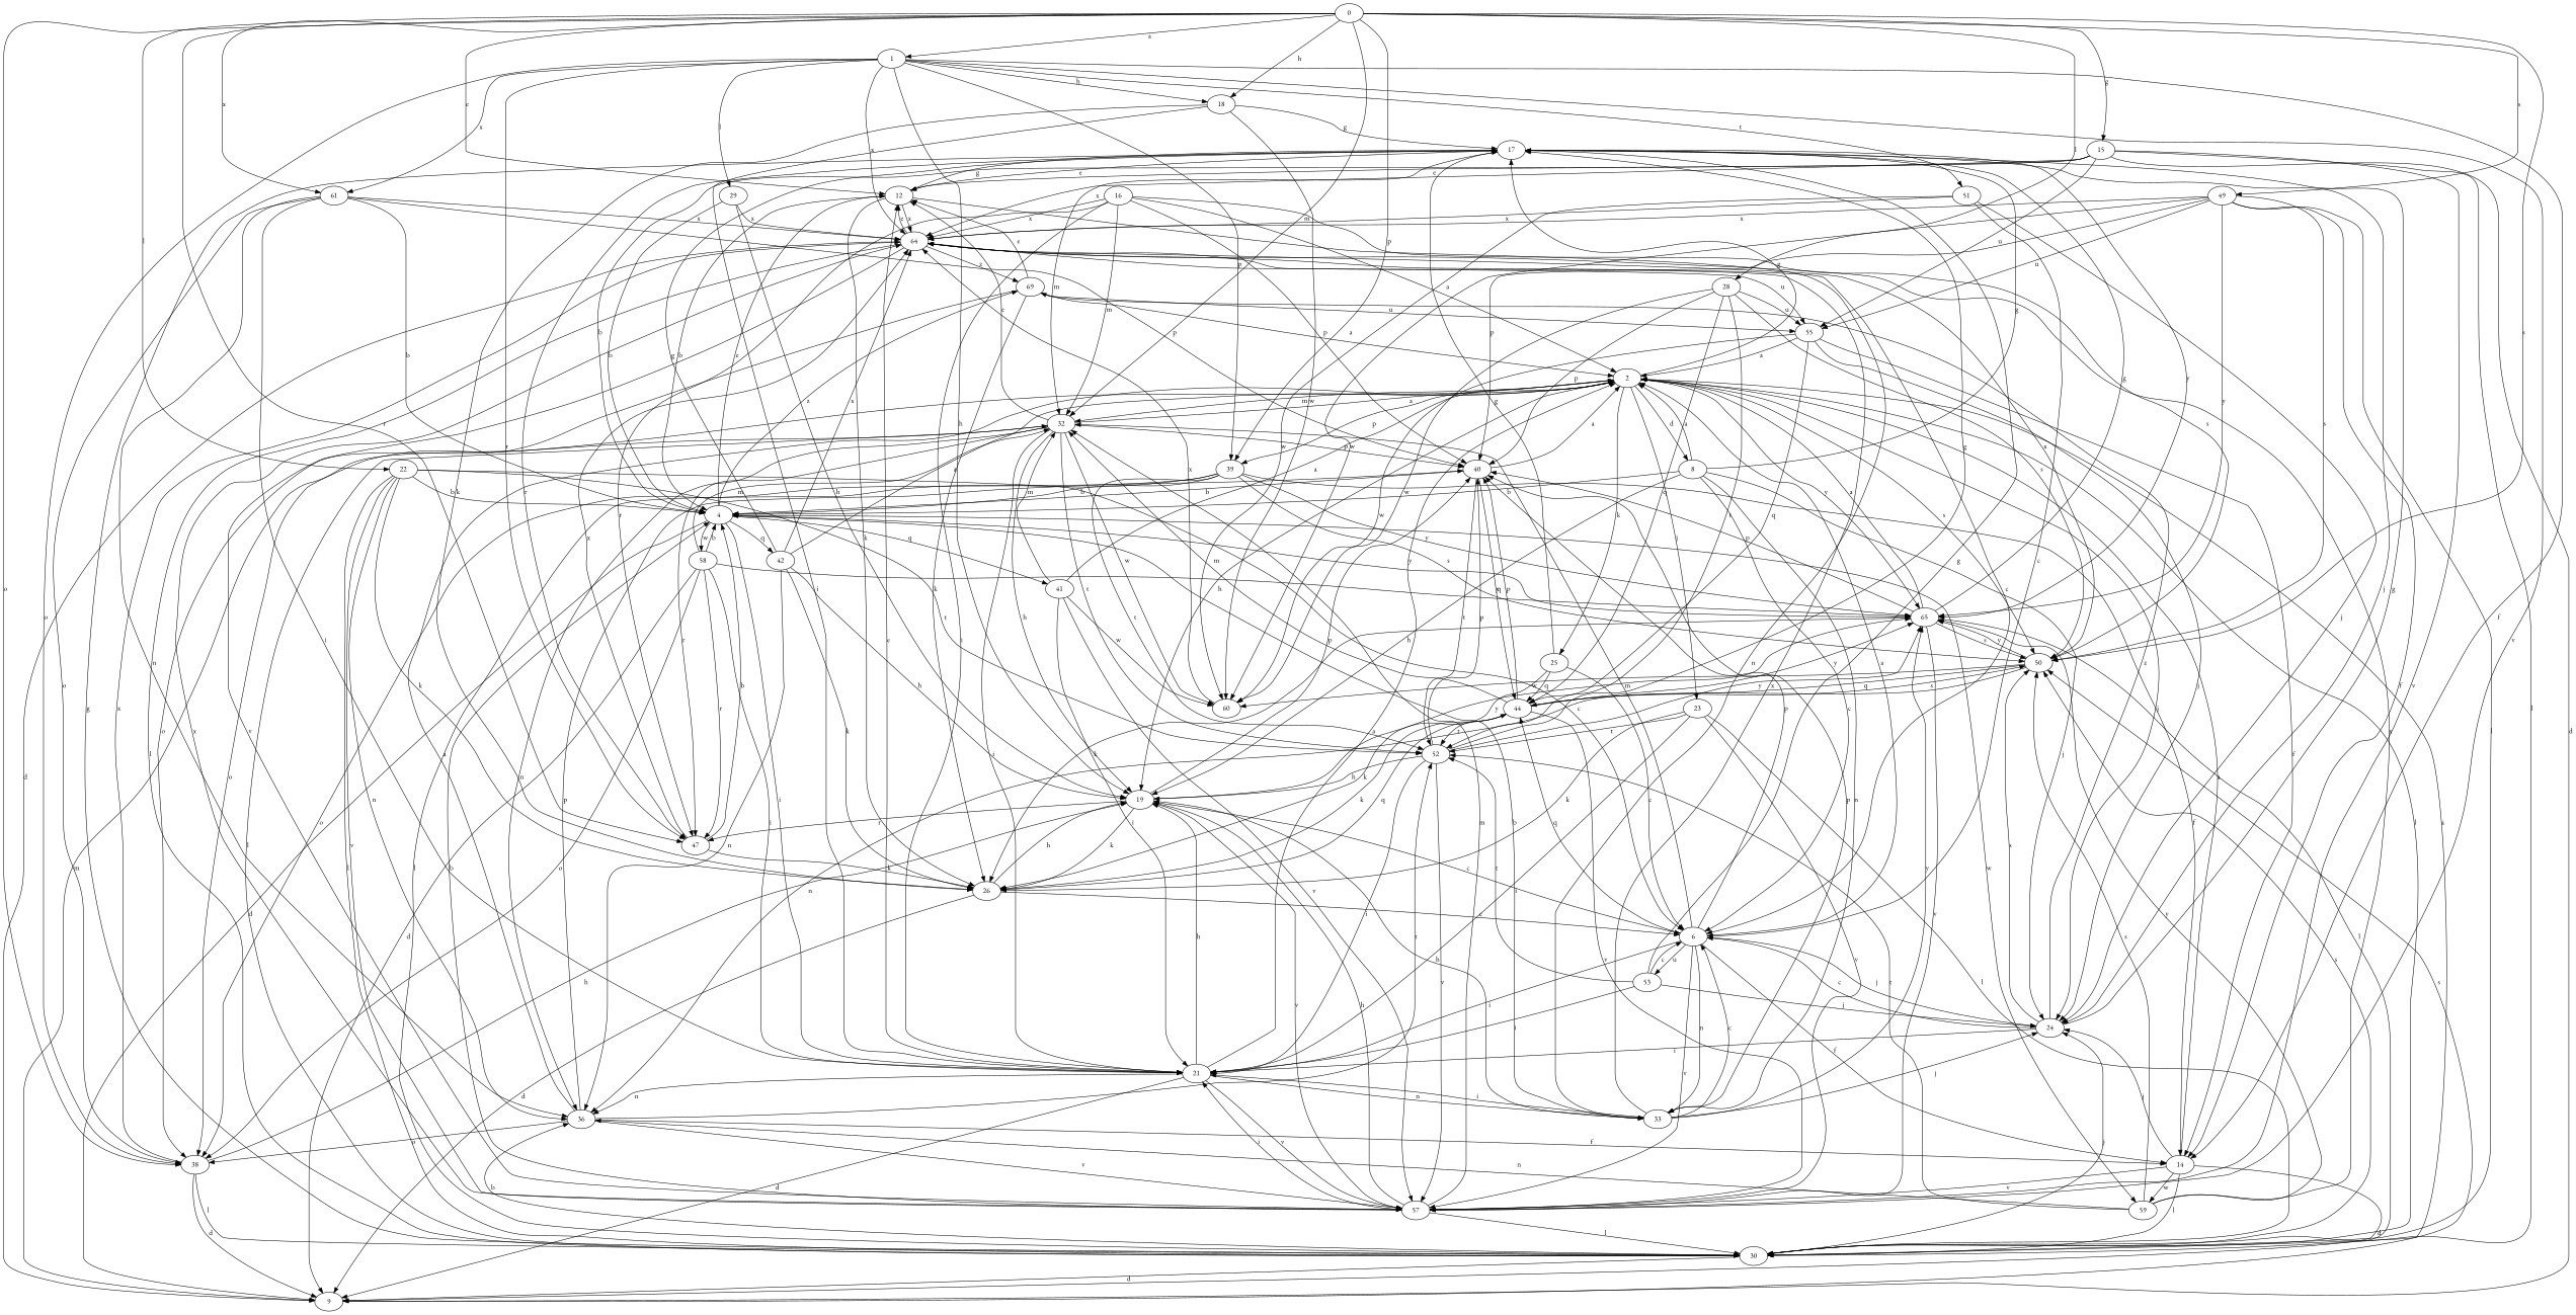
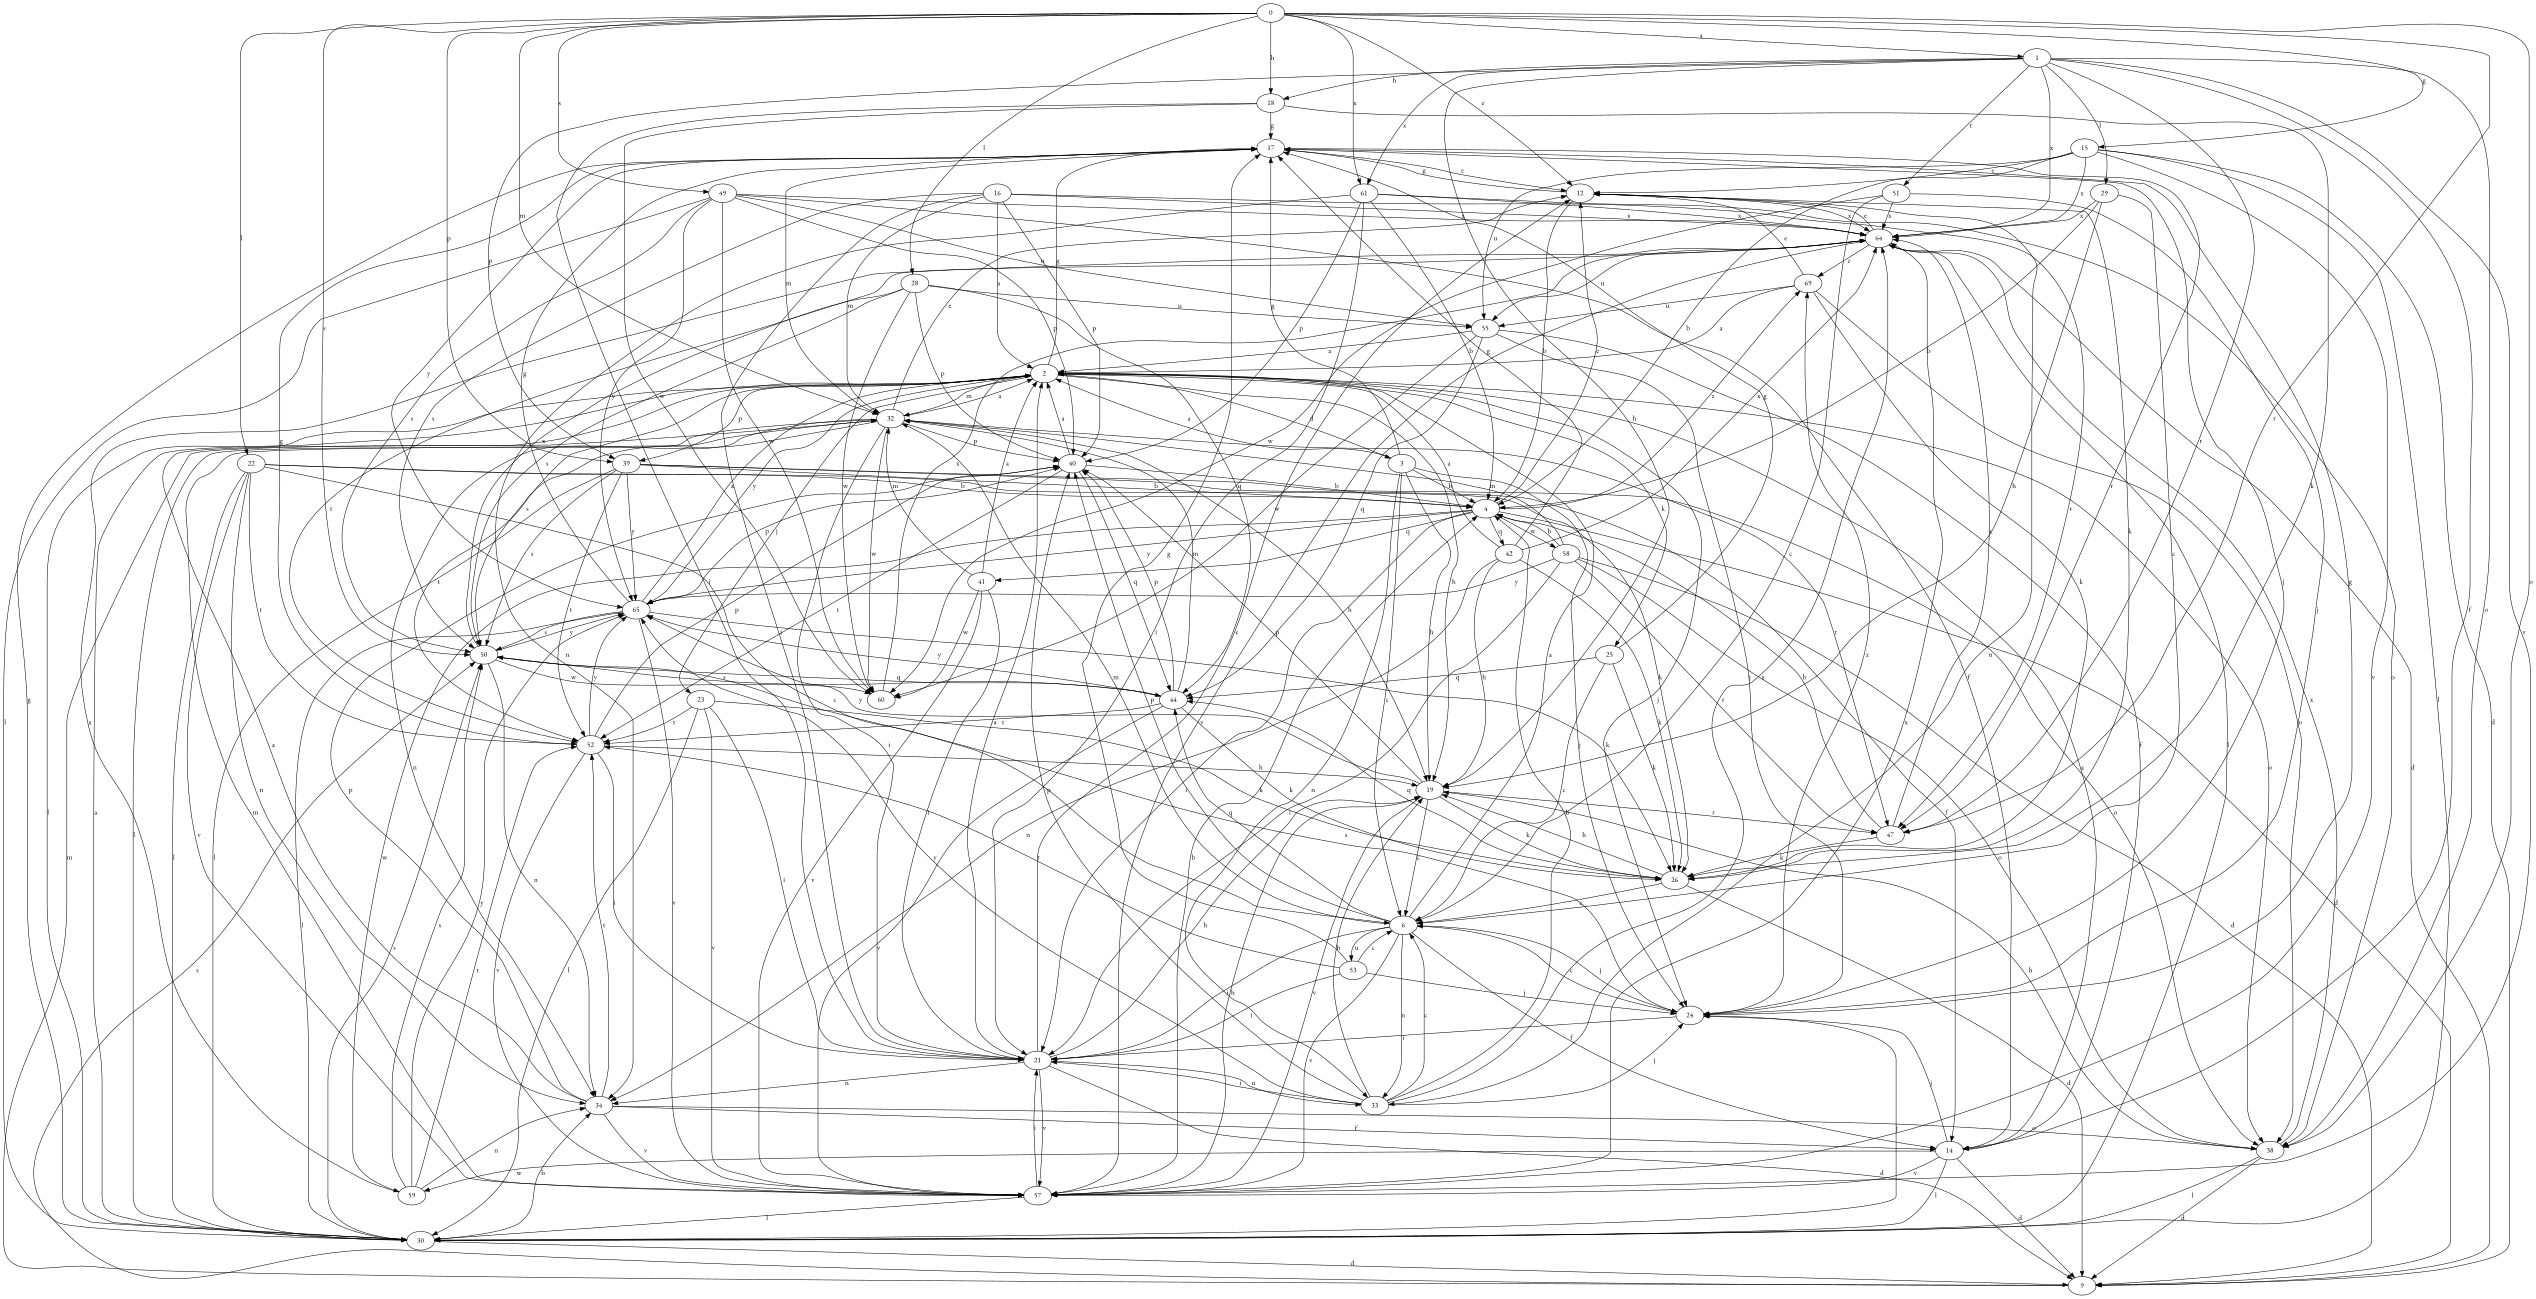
  strict digraph {
    fontname="EB Garamond"
    node [fontname="EB Garamond"]
    edge [fontname="EB Garamond"]
    0
    1
    12
    15
    18
    n6 [label=22]
    28
    32
    38
    39
    47
    49
    50
    61
    14
    19
    29
    51
    57
    64
    17
    4
    33
    26
    30
    9
    55
    21
    60
    6
-   34 [label=36]
+   34
    52
    40
    44
    2
    65
    24
    59
    16
    69
-   8
+   8 [label=3]
    23
    25
    41
    42
    58
    53
    0 -> 1 [label=a]
    0 -> 12 [label=e]
    0 -> 15 [label=g]
    0 -> 18 [label=h]
    0 -> n6 [label=l]
    0 -> 28 [label=l]
    0 -> 32 [label=m]
    0 -> 38 [label=o]
    0 -> 39 [label=p]
    0 -> 47 [label=r]
    0 -> 49 [label=s]
    0 -> 50 [label=s]
    0 -> 61 [label=x]
    1 -> 18 [label=h]
    1 -> 38 [label=o]
    1 -> 39 [label=p]
    1 -> 47 [label=r]
    1 -> 61 [label=x]
    1 -> 14 [label=f]
    1 -> 19 [label=h]
    1 -> 29 [label=l]
    1 -> 51 [label=t]
    1 -> 57 [label=v]
    1 -> 64 [label=x]
    12 -> 64 [label=x]
    12 -> 17 [label=g]
    12 -> 4 [label=b]
    12 -> 33 [label=n]
    12 -> 26 [label=k]
    15 -> 12 [label=e]
    15 -> 57 [label=v]
    15 -> 64 [label=x]
    15 -> 4 [label=b]
    15 -> 30 [label=l]
    15 -> 9 [label=d]
    15 -> 55 [label=u]
    18 -> 17 [label=g]
    18 -> 26 [label=k]
    18 -> 21 [label=i]
    18 -> 60 [label=w]
    n6 -> 57 [label=v]
    n6 -> 4 [label=b]
    n6 -> 26 [label=k]
    n6 -> 30 [label=l]
    n6 -> 6 [label=c]
    n6 -> 34 [label=n]
    n6 -> 52 [label=t]
    28 -> 50 [label=s]
    28 -> 55 [label=u]
    28 -> 60 [label=w]
    28 -> 52 [label=t]
    28 -> 40 [label=p]
    28 -> 44 [label=q]
    32 -> 12 [label=e]
    32 -> 47 [label=r]
    32 -> 19 [label=h]
    32 -> 30 [label=l]
    32 -> 21 [label=i]
    32 -> 60 [label=w]
    32 -> 34 [label=n]
    32 -> 52 [label=t]
    32 -> 40 [label=p]
    32 -> 2 [label=a]
    38 -> 19 [label=h]
    38 -> 64 [label=x]
    38 -> 30 [label=l]
    38 -> 9 [label=d]
    39 -> 38 [label=o]
    39 -> 50 [label=s]
    39 -> 14 [label=f]
    39 -> 4 [label=b]
    39 -> 30 [label=l]
    39 -> 52 [label=t]
    39 -> 65 [label=y]
    47 -> 64 [label=x]
    47 -> 4 [label=b]
    47 -> 26 [label=k]
    49 -> 50 [label=s]
    49 -> 14 [label=f]
    49 -> 64 [label=x]
    49 -> 30 [label=l]
    49 -> 55 [label=u]
    49 -> 60 [label=w]
    49 -> 40 [label=p]
    49 -> 65 [label=y]
    50 -> 64 [label=x]
    50 -> 60 [label=w]
    50 -> 34 [label=n]
    50 -> 44 [label=q]
    50 -> 65 [label=y]
    61 -> 38 [label=o]
    61 -> 64 [label=x]
    61 -> 4 [label=b]
    61 -> 21 [label=i]
    61 -> 34 [label=n]
    61 -> 40 [label=p]
    14 -> 57 [label=v]
    14 -> 30 [label=l]
    14 -> 9 [label=d]
    14 -> 2 [label=a]
    14 -> 24 [label=j]
    14 -> 59 [label=w]
    19 -> 47 [label=r]
    19 -> 57 [label=v]
    19 -> 26 [label=k]
    19 -> 6 [label=c]
    19 -> 40 [label=p]
    19 -> 65 [label=y]
    29 -> 19 [label=h]
    29 -> 64 [label=x]
    29 -> 4 [label=b]
-   64 -> 6 [label=c]
+   29 -> 6 [label=c]
    51 -> 64 [label=x]
    51 -> 60 [label=w]
    51 -> 6 [label=c]
    51 -> 24 [label=j]
    57 -> 32 [label=m]
    57 -> 19 [label=h]
    57 -> 64 [label=x]
    57 -> 4 [label=b]
    57 -> 30 [label=l]
    57 -> 21 [label=i]
    64 -> 12 [label=e]
    64 -> 57 [label=v]
    64 -> 30 [label=l]
    64 -> 9 [label=d]
    64 -> 55 [label=u]
    64 -> 69 [label=z]
    17 -> 12 [label=e]
    17 -> 32 [label=m]
    17 -> 47 [label=r]
    17 -> 65 [label=y]
    17 -> 24 [label=j]
    4 -> 12 [label=e]
    4 -> 9 [label=d]
    4 -> 21 [label=i]
    4 -> 65 [label=y]
    4 -> 59 [label=w]
    4 -> 69 [label=z]
    4 -> 41 [label=q]
    4 -> 42 [label=q]
    4 -> 58 [label=w]
    33 -> 19 [label=h]
    33 -> 64 [label=x]
    33 -> 4 [label=b]
    33 -> 21 [label=i]
    33 -> 6 [label=c]
    33 -> 40 [label=p]
    33 -> 65 [label=y]
    33 -> 24 [label=j]
    26 -> 19 [label=h]
    26 -> 9 [label=d]
    26 -> 6 [label=c]
    26 -> 44 [label=q]
    30 -> 50 [label=s]
    30 -> 17 [label=g]
    30 -> 9 [label=d]
    30 -> 34 [label=b]
    30 -> 2 [label=a]
    30 -> 24 [label=j]
    9 -> 32 [label=m]
    9 -> 50 [label=s]
    55 -> 14 [label=f]
    55 -> 60 [label=w]
    55 -> 44 [label=q]
    55 -> 2 [label=a]
    55 -> 24 [label=j]
    21 -> 12 [label=e]
    21 -> 19 [label=h]
    21 -> 57 [label=v]
    21 -> 33 [label=n]
    21 -> 9 [label=d]
    21 -> 34 [label=n]
    21 -> 2 [label=a]
    60 -> 64 [label=x]
    6 -> 32 [label=m]
    6 -> 14 [label=f]
    6 -> 57 [label=v]
    6 -> 33 [label=n]
    6 -> 21 [label=i]
    6 -> 40 [label=p]
    6 -> 44 [label=q]
    6 -> 2 [label=a]
    6 -> 24 [label=j]
    6 -> 53 [label=u]
    34 -> 38 [label=o]
    34 -> 14 [label=f]
    34 -> 57 [label=v]
    34 -> 52 [label=t]
    34 -> 40 [label=p]
    34 -> 2 [label=a]
    52 -> 19 [label=h]
    52 -> 57 [label=v]
    52 -> 17 [label=g]
    52 -> 21 [label=i]
    52 -> 40 [label=p]
    52 -> 65 [label=y]
    40 -> 4 [label=b]
    40 -> 52 [label=t]
    40 -> 44 [label=q]
    40 -> 2 [label=a]
    44 -> 32 [label=m]
    44 -> 50 [label=s]
    44 -> 57 [label=v]
    44 -> 26 [label=k]
    44 -> 52 [label=t]
    44 -> 40 [label=p]
    44 -> 65 [label=y]
    2 -> 32 [label=m]
    2 -> 38 [label=o]
    2 -> 39 [label=p]
    2 -> 50 [label=s]
    2 -> 19 [label=h]
    2 -> 17 [label=g]
    2 -> 30 [label=l]
    2 -> 65 [label=y]
    2 -> 24 [label=j]
    2 -> 8 [label=d]
    2 -> 23 [label=j]
    2 -> 25 [label=k]
    65 -> 50 [label=s]
    65 -> 57 [label=v]
    65 -> 17 [label=g]
    65 -> 26 [label=k]
    65 -> 30 [label=l]
    65 -> 40 [label=p]
    65 -> 2 [label=a]
    24 -> 50 [label=s]
    24 -> 17 [label=g]
    24 -> 21 [label=i]
    24 -> 6 [label=c]
    24 -> 69 [label=z]
    59 -> 50 [label=s]
    59 -> 64 [label=x]
    59 -> 34 [label=n]
    59 -> 52 [label=t]
    59 -> 65 [label=y]
    16 -> 32 [label=m]
    16 -> 47 [label=r]
    16 -> 50 [label=s]
    16 -> 64 [label=x]
    16 -> 21 [label=i]
    16 -> 40 [label=p]
    16 -> 2 [label=a]
    69 -> 12 [label=e]
    69 -> 38 [label=o]
    69 -> 26 [label=k]
    69 -> 55 [label=u]
    69 -> 2 [label=a]
    8 -> 19 [label=h]
    8 -> 17 [label=g]
    8 -> 4 [label=b]
    8 -> 33 [label=n]
    8 -> 6 [label=c]
    8 -> 2 [label=a]
    8 -> 24 [label=j]
    23 -> 57 [label=v]
    23 -> 26 [label=k]
    23 -> 30 [label=l]
    23 -> 21 [label=i]
    23 -> 52 [label=t]
    25 -> 17 [label=g]
    25 -> 26 [label=k]
    25 -> 6 [label=c]
    25 -> 44 [label=q]
    41 -> 32 [label=m]
    41 -> 57 [label=v]
    41 -> 21 [label=i]
    41 -> 60 [label=w]
    41 -> 2 [label=a]
    42 -> 19 [label=h]
    42 -> 64 [label=x]
    42 -> 17 [label=g]
    42 -> 26 [label=k]
    42 -> 34 [label=n]
    42 -> 2 [label=a]
    58 -> 32 [label=m]
    58 -> 38 [label=o]
    58 -> 47 [label=r]
    58 -> 4 [label=b]
    58 -> 9 [label=d]
    58 -> 21 [label=i]
    58 -> 65 [label=y]
    53 -> 17 [label=g]
    53 -> 21 [label=i]
    53 -> 6 [label=c]
    53 -> 52 [label=t]
    53 -> 24 [label=j]
  }
